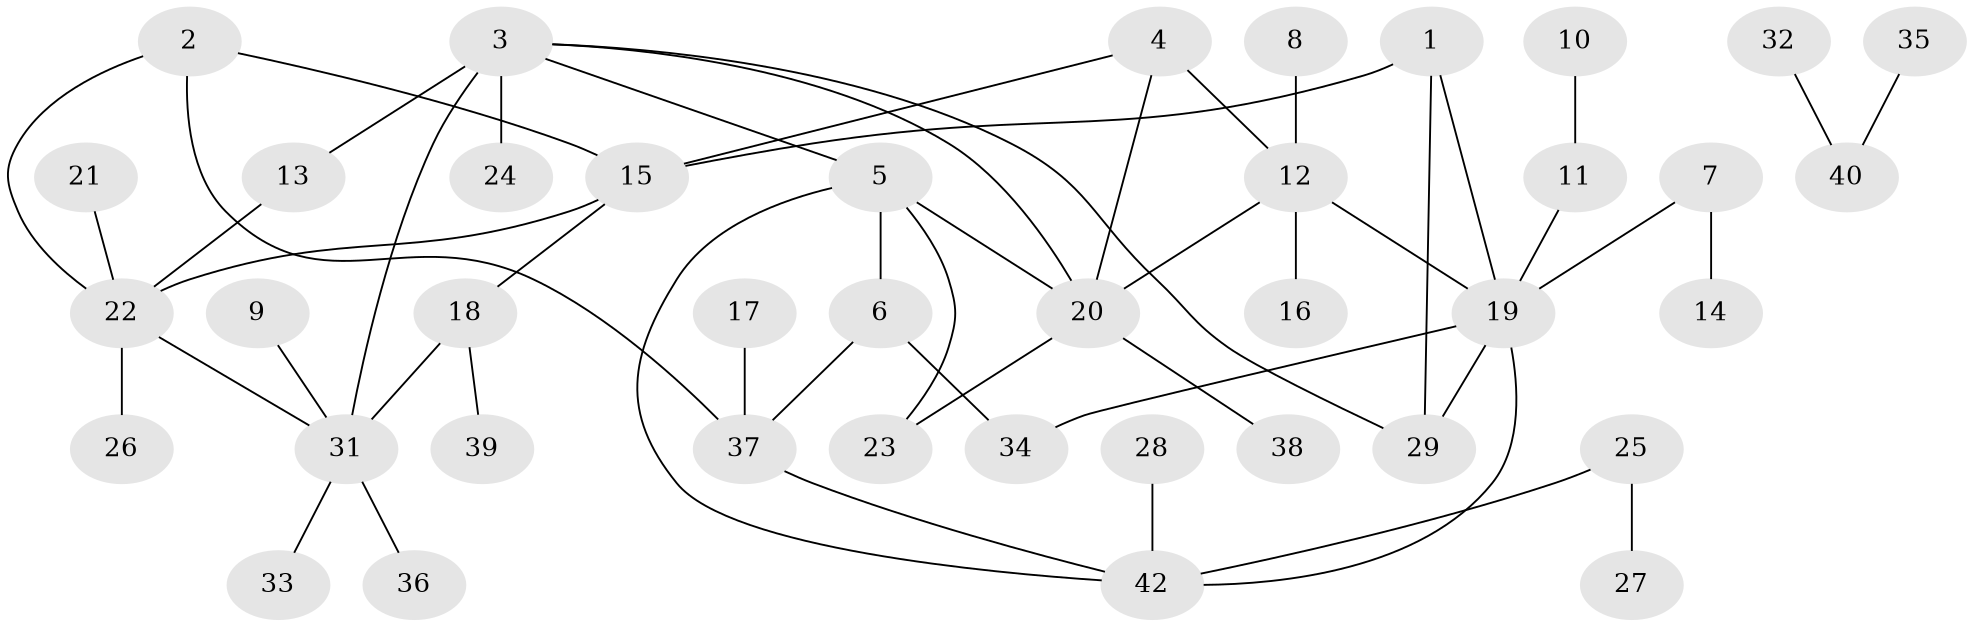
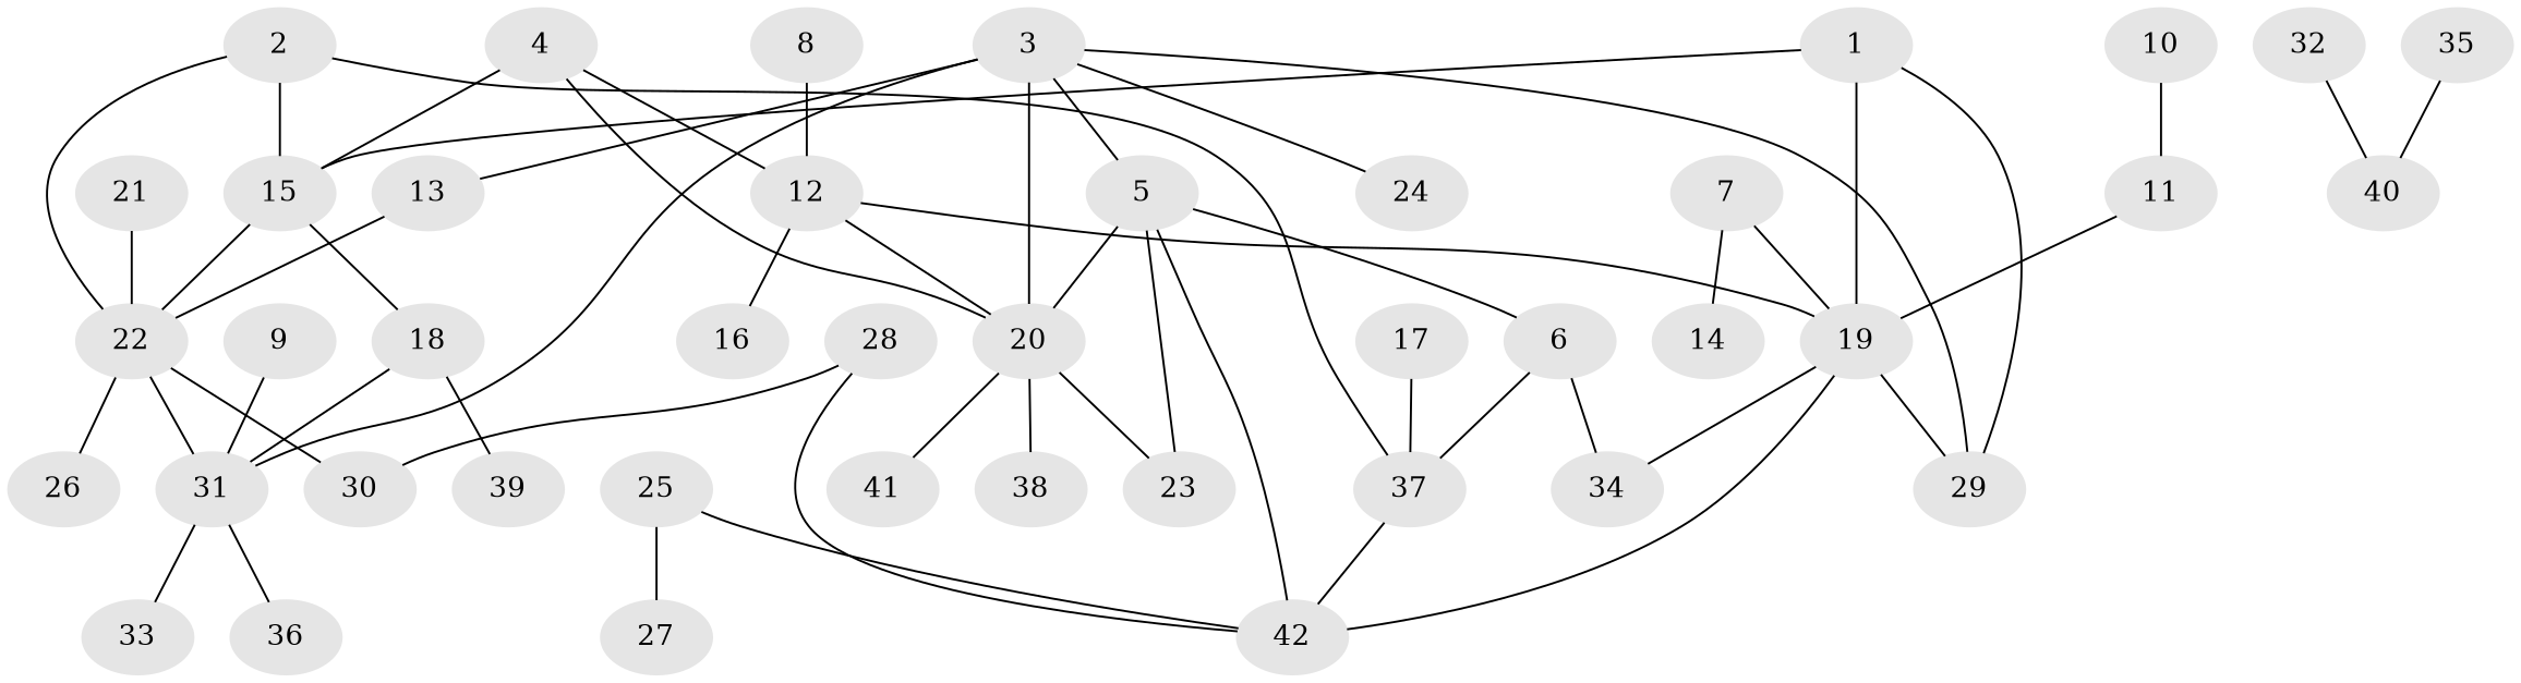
  graph {
    node [color=gray90 style=filled]
    edge [weight=1.0]
    1
    15
    19
    29
    22
    18
    34
    42
    2
    37
    31
    26
+   30
    3
    5
    13
    20
    24
    23
    6
    38
+   41
    33
    36
    4
    12
    16
    7
    14
    8
    9
    10
    11
    39
    17
    21
    25
    27
    28
    32
    40
    35
    1 -- 15
    1 -- 19
    1 -- 29
    15 -- 22
    15 -- 18
    19 -- 29
    19 -- 34
    19 -- 42
    22 -- 31
    22 -- 26
+   22 -- 30
    18 -- 31
    18 -- 39
    2 -- 15
    2 -- 22
    2 -- 37
    37 -- 42
    31 -- 33
    31 -- 36
    3 -- 29
    3 -- 31 [weight=2.0]
    3 -- 5
    3 -- 13
    3 -- 20
    3 -- 24
    5 -- 42
    5 -- 20
    5 -- 23
    5 -- 6
    13 -- 22
    20 -- 23
    20 -- 38
+   20 -- 41
    6 -- 34
    6 -- 37
    4 -- 15
    4 -- 20
    4 -- 12
    12 -- 19
    12 -- 20
    12 -- 16
    7 -- 19
    7 -- 14
    8 -- 12
    9 -- 31
    10 -- 11
    11 -- 19
    17 -- 37
    21 -- 22
    25 -- 42
    25 -- 27
    28 -- 42
+   28 -- 30
    32 -- 40
    35 -- 40
  }
